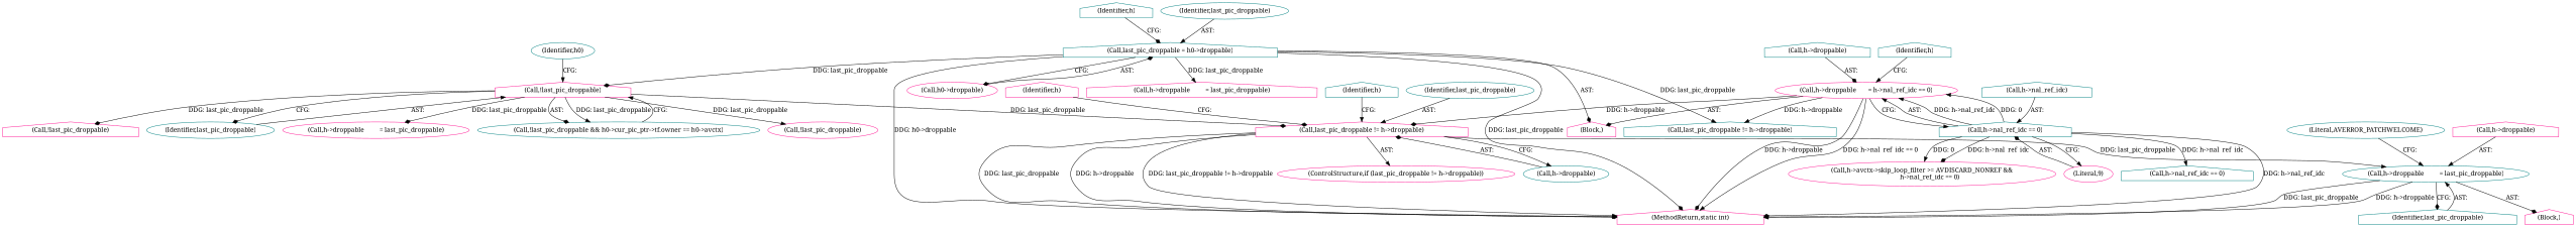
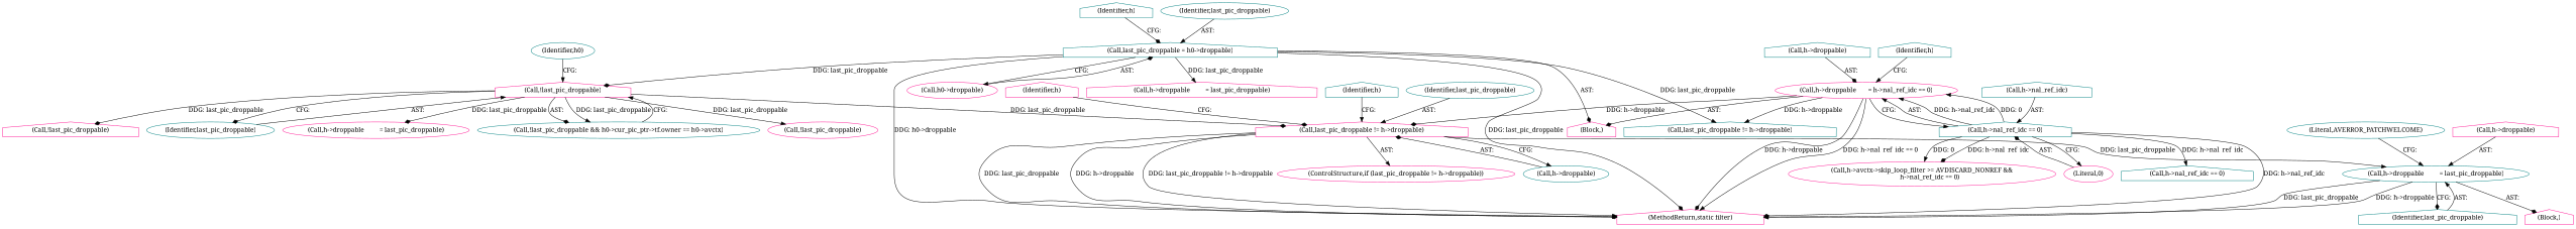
  digraph {
    fontname="Noto Serif"
    node [color=teal fontname="Noto Serif" shape=house]
    edge [arrowhead=normal fontname="Noto Serif"]
    n1 [color=deeppink label="(Call,last_pic_droppable != h->droppable)"]
    n2 [label="(Call,h->droppable         = last_pic_droppable)" shape=ellipse]
    n3 [color=deeppink label="(ControlStructure,if (last_pic_droppable != h->droppable))" shape=ellipse]
-   n4 [color=deeppink label="(MethodReturn,static int)"]
+   n4 [color=deeppink label="(MethodReturn,static filter)"]
    n5 [label="(Call,h->droppable)" shape=ellipse]
    n6 [color=deeppink label="(Block,)"]
    n7 [label="(Identifier,last_pic_droppable)"]
    n8 [color=deeppink label="(Call,!last_pic_droppable)"]
    n9 [color=deeppink label="(Call,h->droppable         = last_pic_droppable)" shape=ellipse]
    n10 [color=deeppink label="(Call,!last_pic_droppable)"]
    n11 [label="(Identifier,last_pic_droppable)" shape=ellipse]
    n12 [label="(Call,!last_pic_droppable && h0->cur_pic_ptr->tf.owner == h0->avctx)" shape=ellipse]
    n13 [color=deeppink label="(Call,!last_pic_droppable)" shape=ellipse]
    n14 [label="(Call,last_pic_droppable = h0->droppable)"]
    n15 [color=deeppink label="(Call,h->droppable         = last_pic_droppable)"]
    n16 [color=deeppink label="(Block,)"]
    n17 [color=deeppink label="(Call,h0->droppable)" shape=ellipse]
    n18 [label="(Call,last_pic_droppable != h->droppable)"]
    n19 [color=deeppink label="(Call,h->droppable       = h->nal_ref_idc == 0)" shape=ellipse]
    n20 [label="(Call,h->nal_ref_idc == 0)"]
    n21 [label="(Call,h->nal_ref_idc == 0)"]
    n22 [color=deeppink label="(Call,h->avctx->skip_loop_filter >= AVDISCARD_NONREF &&\n         h->nal_ref_idc == 0)" shape=ellipse]
-   n23 [color=deeppink label="(Literal,9)" shape=ellipse]
+   n23 [color=deeppink label="(Literal,0)" shape=ellipse]
    n24 [label="(Identifier,last_pic_droppable)" shape=ellipse]
    n25 [label="(Call,h->droppable)"]
    n26 [label="(Literal,AVERROR_PATCHWELCOME)" shape=ellipse]
    n27 [color=deeppink label="(Identifier,h)"]
    n28 [label="(Identifier,h)"]
    n29 [label="(Call,h->nal_ref_idc)"]
    n30 [color=deeppink label="(Call,h->droppable)"]
    n31 [label="(Identifier,h0)" shape=ellipse]
    n32 [label="(Identifier,last_pic_droppable)" shape=ellipse]
    n33 [label="(Identifier,h)"]
    n34 [label="(Identifier,h)"]
    n1 -> n2 [label="DDG: last_pic_droppable"]
    n1 -> n3 [label="AST: "]
    n1 -> n4 [label="DDG: last_pic_droppable"]
    n1 -> n4 [arrowhead=diamond label="DDG: h->droppable"]
    n1 -> n4 [label="DDG: last_pic_droppable != h->droppable"]
    n1 -> n5 [label="CFG: "]
    n2 -> n4 [label="DDG: last_pic_droppable"]
    n2 -> n4 [label="DDG: h->droppable"]
    n2 -> n6 [arrowhead=diamond label="AST: "]
    n2 -> n7 [arrowhead=diamond label="CFG: "]
    n5 -> n1 [arrowhead=diamond label="AST: "]
    n7 -> n2 [label="AST: "]
    n8 -> n1 [arrowhead=diamond label="DDG: last_pic_droppable"]
    n8 -> n9 [arrowhead=diamond label="DDG: last_pic_droppable"]
    n8 -> n10 [arrowhead=diamond label="DDG: last_pic_droppable"]
    n8 -> n11 [arrowhead=diamond label="CFG: "]
    n8 -> n12 [arrowhead=diamond label="AST: "]
    n8 -> n12 [label="DDG: last_pic_droppable"]
    n8 -> n13 [label="DDG: last_pic_droppable"]
    n11 -> n8 [label="AST: "]
    n12 -> n8 [label="CFG: "]
    n14 -> n4 [label="DDG: h0->droppable"]
    n14 -> n4 [arrowhead=diamond label="DDG: last_pic_droppable"]
    n14 -> n8 [arrowhead=diamond label="DDG: last_pic_droppable"]
    n14 -> n15 [label="DDG: last_pic_droppable"]
    n14 -> n16 [arrowhead=diamond label="AST: "]
-   n14 -> n17 [arrowhead=diamond label="CFG: "]
+   n14 -> n17 [label="CFG: "]
    n14 -> n18 [label="DDG: last_pic_droppable"]
    n17 -> n14 [arrowhead=diamond label="AST: "]
    n19 -> n1 [arrowhead=diamond label="DDG: h->droppable"]
    n19 -> n4 [arrowhead=diamond label="DDG: h->droppable"]
    n19 -> n4 [label="DDG: h->nal_ref_idc == 0"]
    n19 -> n16 [arrowhead=diamond label="AST: "]
    n19 -> n18 [label="DDG: h->droppable"]
    n19 -> n20 [label="CFG: "]
    n20 -> n4 [arrowhead=diamond label="DDG: h->nal_ref_idc"]
    n20 -> n19 [label="AST: "]
    n20 -> n19 [label="DDG: h->nal_ref_idc"]
    n20 -> n19 [label="DDG: 0"]
    n20 -> n21 [label="DDG: h->nal_ref_idc"]
    n20 -> n22 [arrowhead=diamond label="DDG: h->nal_ref_idc"]
    n20 -> n22 [label="DDG: 0"]
    n20 -> n23 [label="CFG: "]
    n23 -> n20 [arrowhead=diamond label="AST: "]
    n24 -> n1 [label="AST: "]
    n25 -> n19 [arrowhead=diamond label="AST: "]
    n26 -> n2 [label="CFG: "]
    n27 -> n1 [arrowhead=diamond label="CFG: "]
    n28 -> n14 [arrowhead=diamond label="CFG: "]
    n29 -> n20 [label="AST: "]
    n30 -> n2 [label="AST: "]
    n31 -> n8 [label="CFG: "]
    n32 -> n14 [label="AST: "]
    n33 -> n1 [label="CFG: "]
    n34 -> n19 [label="CFG: "]
  }
